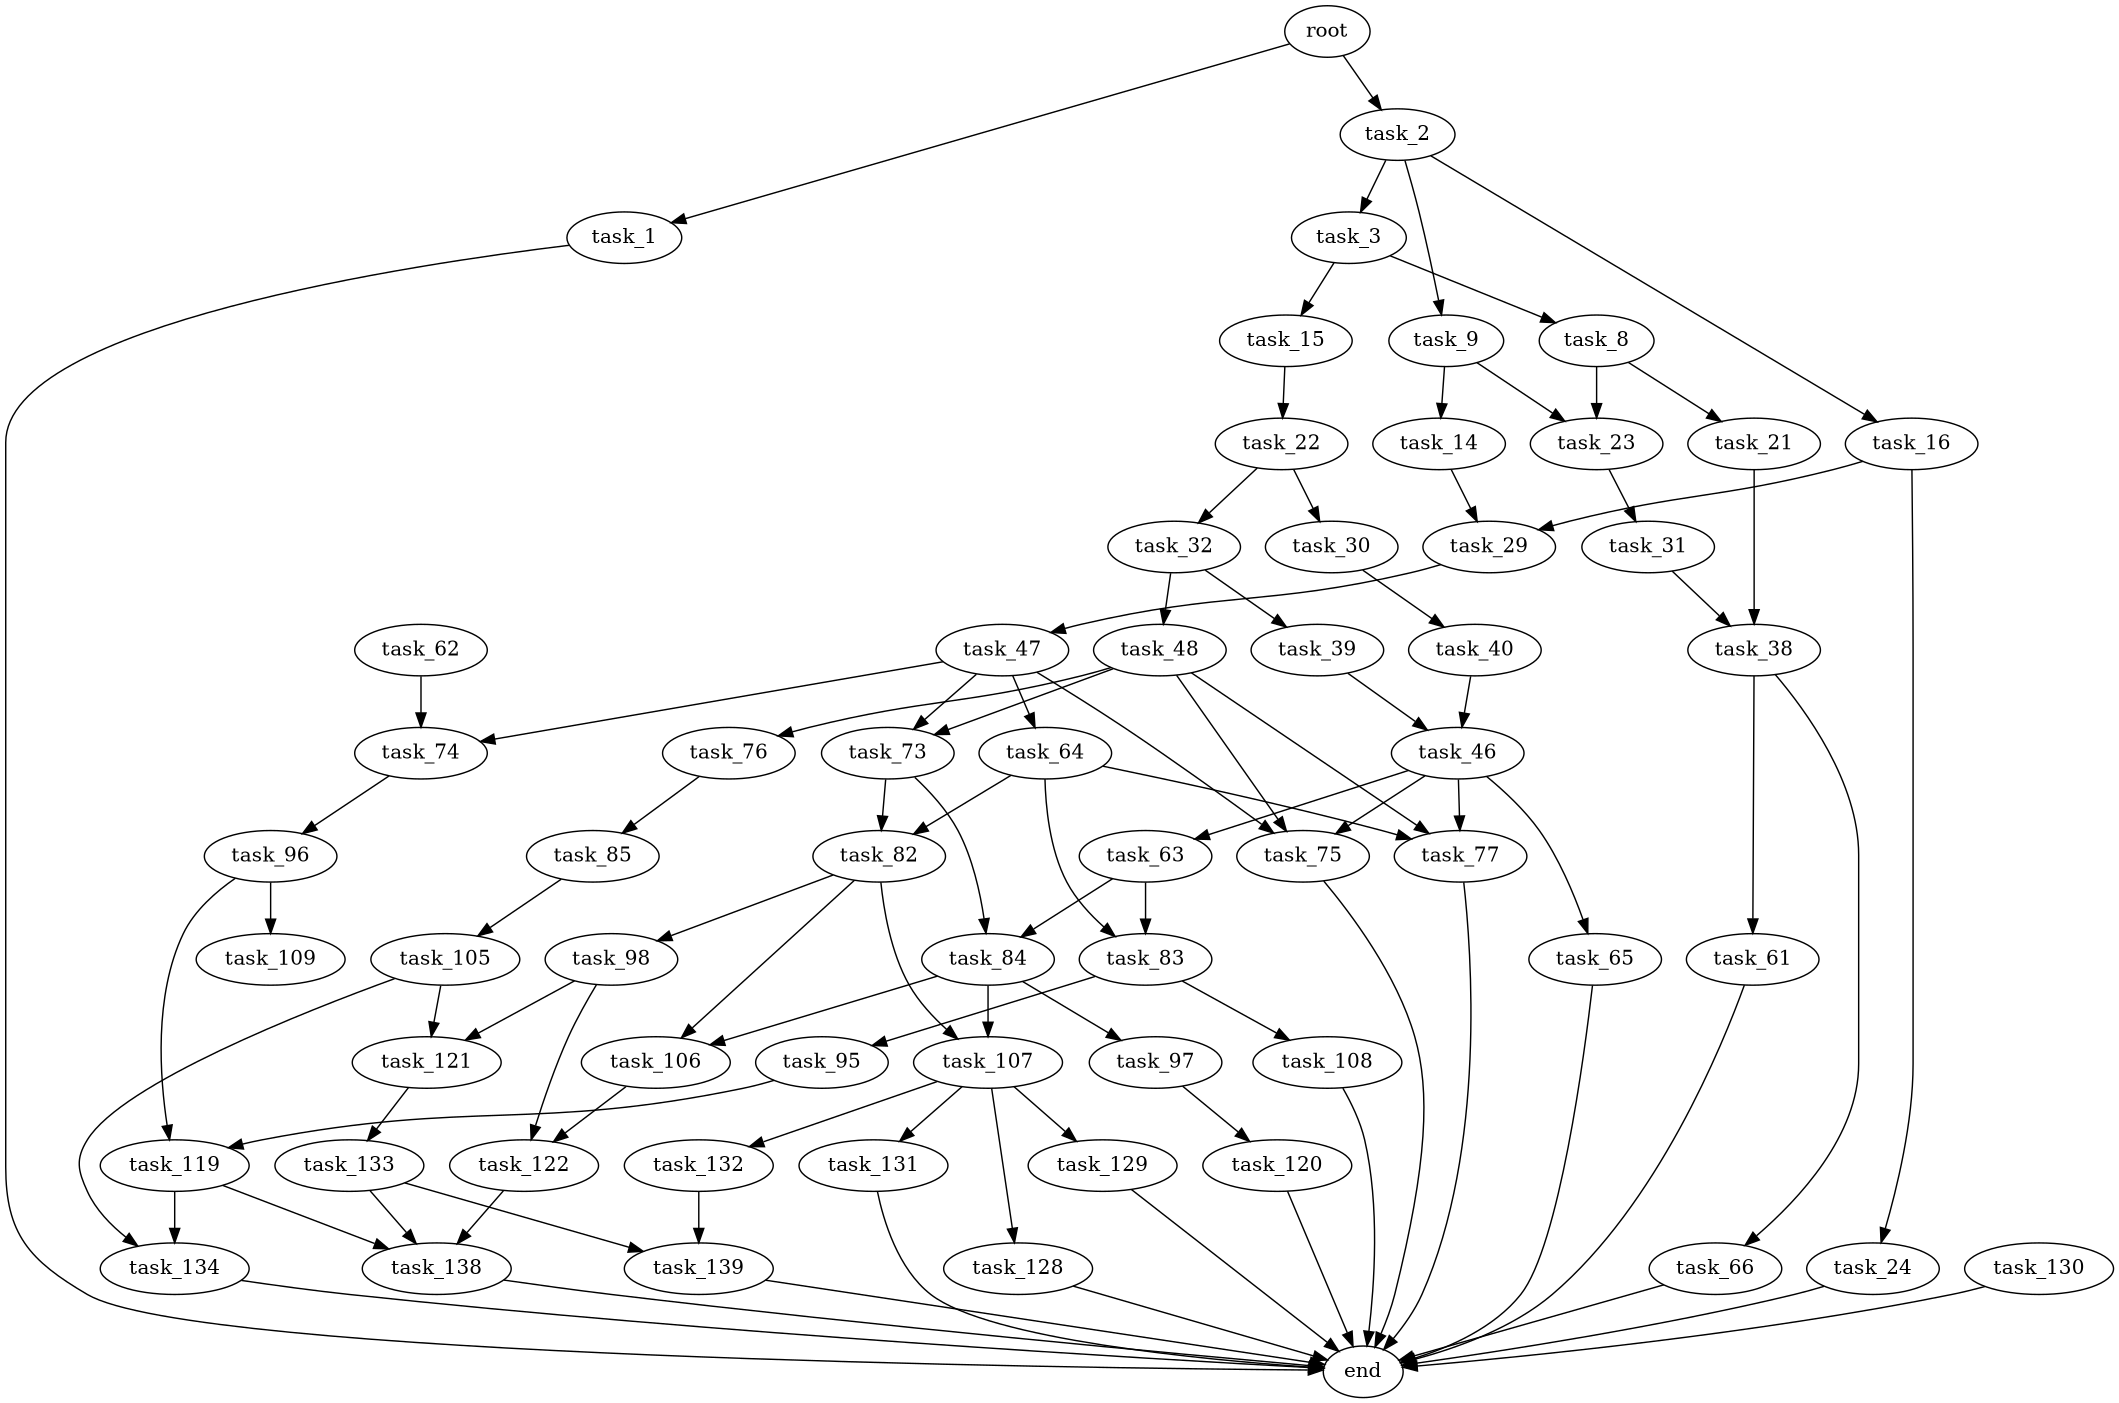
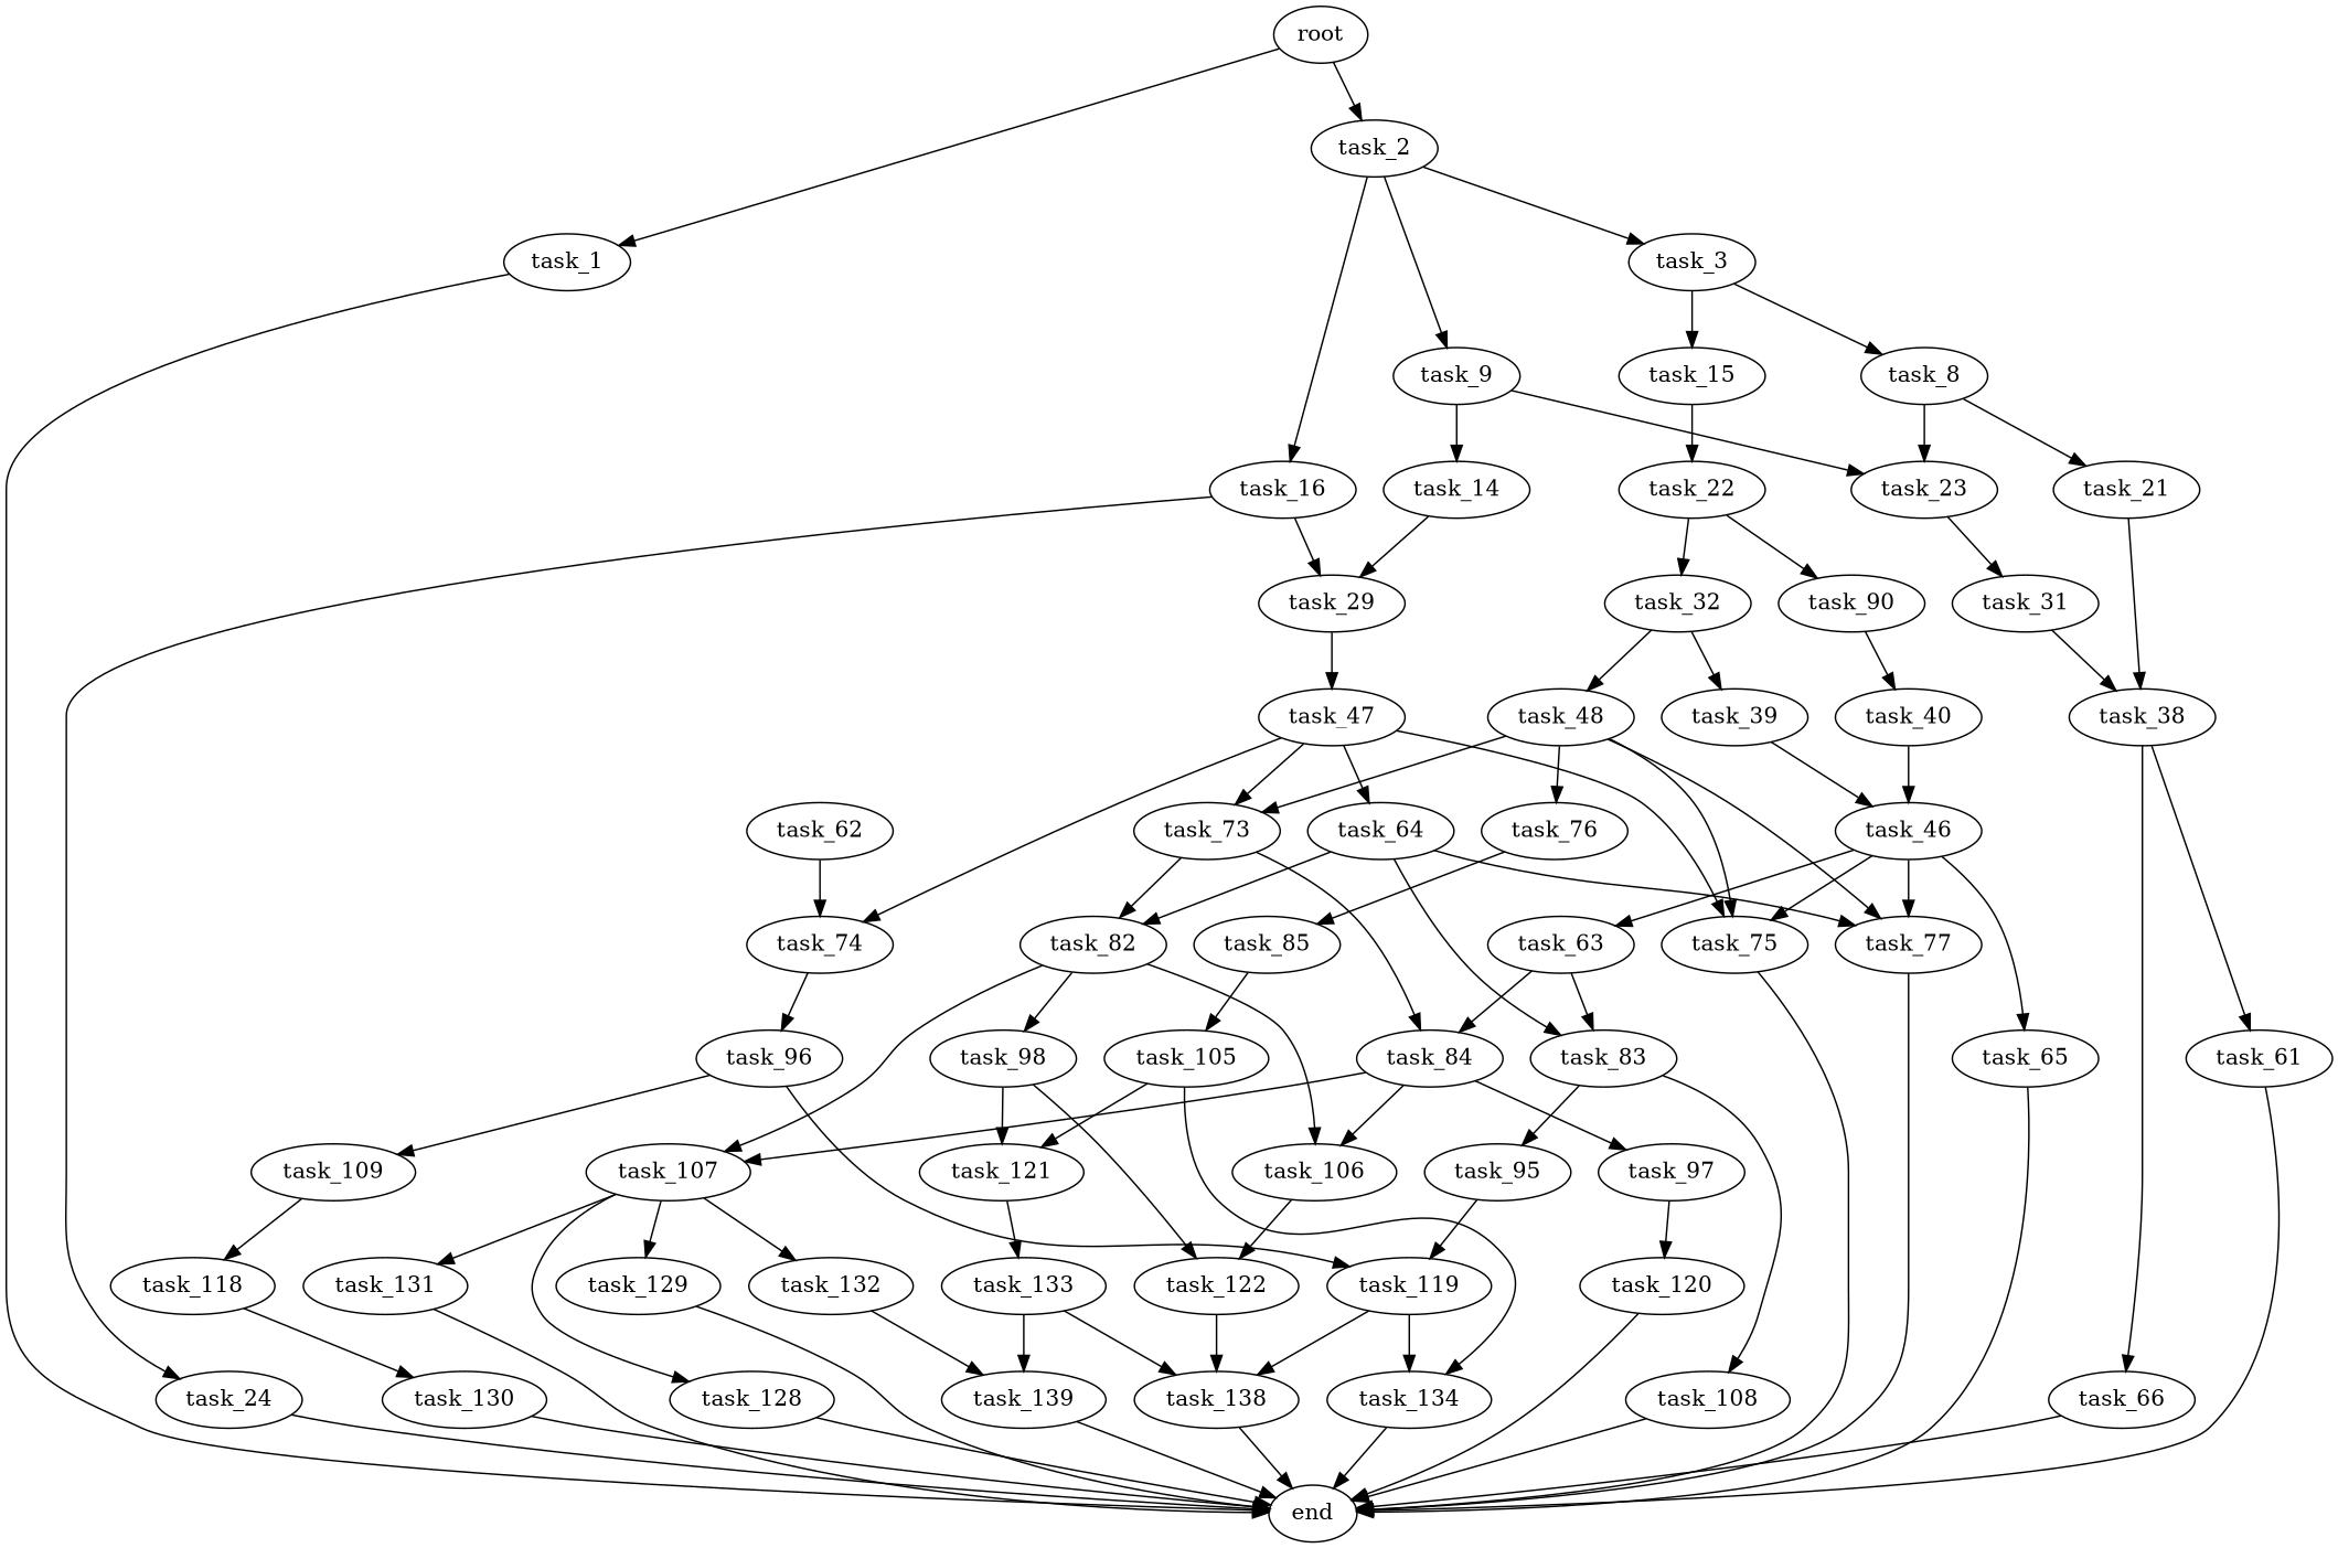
  digraph {
    root
    task_1
    task_2
    end
    task_3
    task_9
    task_16
    task_8
    task_15
    task_23
    task_14
    task_29
    task_24
    task_21
    task_22
    task_31
    task_47
    task_38
-   task_30
+   task_30 [label=task_90]
    task_32
    task_61
    task_66
    task_75
    task_64
    task_73
    task_74
    task_40
    task_39
    task_48
    task_62
    task_46
    task_77
    task_76
    task_83
    task_82
    task_84
    task_96
    task_63
    task_65
    task_85
    task_95
    task_108
    task_106
    task_107
    task_97
    task_98
    task_119
    task_109
    task_105
    task_122
    task_128
    task_129
    task_131
    task_132
    task_120
    task_121
    task_134
    task_138
+   task_118
    task_133
    task_139
    task_130
    root -> task_1
    root -> task_2
    task_1 -> end
    task_2 -> task_3
    task_2 -> task_9
    task_2 -> task_16
    task_3 -> task_8
    task_3 -> task_15
    task_9 -> task_23
    task_9 -> task_14
    task_16 -> task_29
    task_16 -> task_24
    task_8 -> task_23
    task_8 -> task_21
    task_15 -> task_22
    task_23 -> task_31
    task_14 -> task_29
    task_29 -> task_47
    task_24 -> end
    task_21 -> task_38
    task_22 -> task_30
    task_22 -> task_32
    task_31 -> task_38
    task_47 -> task_75
    task_47 -> task_64
    task_47 -> task_73
    task_47 -> task_74
    task_38 -> task_61
    task_38 -> task_66
    task_30 -> task_40
    task_32 -> task_39
    task_32 -> task_48
    task_61 -> end
    task_66 -> end
    task_75 -> end
    task_64 -> task_77
    task_64 -> task_83
    task_64 -> task_82
    task_73 -> task_82
    task_73 -> task_84
    task_74 -> task_96
    task_40 -> task_46
    task_39 -> task_46
    task_48 -> task_75
    task_48 -> task_73
    task_48 -> task_77
    task_48 -> task_76
    task_62 -> task_74
    task_46 -> task_75
    task_46 -> task_77
    task_46 -> task_63
    task_46 -> task_65
    task_77 -> end
    task_76 -> task_85
    task_83 -> task_95
    task_83 -> task_108
    task_82 -> task_106
    task_82 -> task_107
    task_82 -> task_98
    task_84 -> task_106
    task_84 -> task_107
    task_84 -> task_97
    task_96 -> task_119
    task_96 -> task_109
    task_63 -> task_83
    task_63 -> task_84
    task_65 -> end
    task_85 -> task_105
    task_95 -> task_119
    task_108 -> end
    task_106 -> task_122
    task_107 -> task_128
    task_107 -> task_129
    task_107 -> task_131
    task_107 -> task_132
    task_97 -> task_120
    task_98 -> task_122
    task_98 -> task_121
    task_119 -> task_134
    task_119 -> task_138
+   task_109 -> task_118
    task_105 -> task_121
    task_105 -> task_134
    task_122 -> task_138
    task_128 -> end
    task_129 -> end
    task_131 -> end
    task_132 -> task_139
    task_120 -> end
    task_121 -> task_133
    task_134 -> end
    task_138 -> end
+   task_118 -> task_130
    task_133 -> task_138
    task_133 -> task_139
    task_139 -> end
    task_130 -> end
  }
